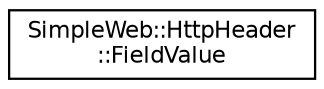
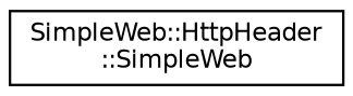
  digraph {
    rankdir=LR
-   n1 [color=black fillcolor=white fontname=Helvetica fontsize=10 height=0.2 label="SimpleWeb::HttpHeader\l::FieldValue" shape=record style=filled width=0.4]
+   n1 [color=black fillcolor=white fontname=Helvetica fontsize=10 height=0.2 label="SimpleWeb::HttpHeader\l::SimpleWeb" shape=record style=filled width=0.4]
  }
